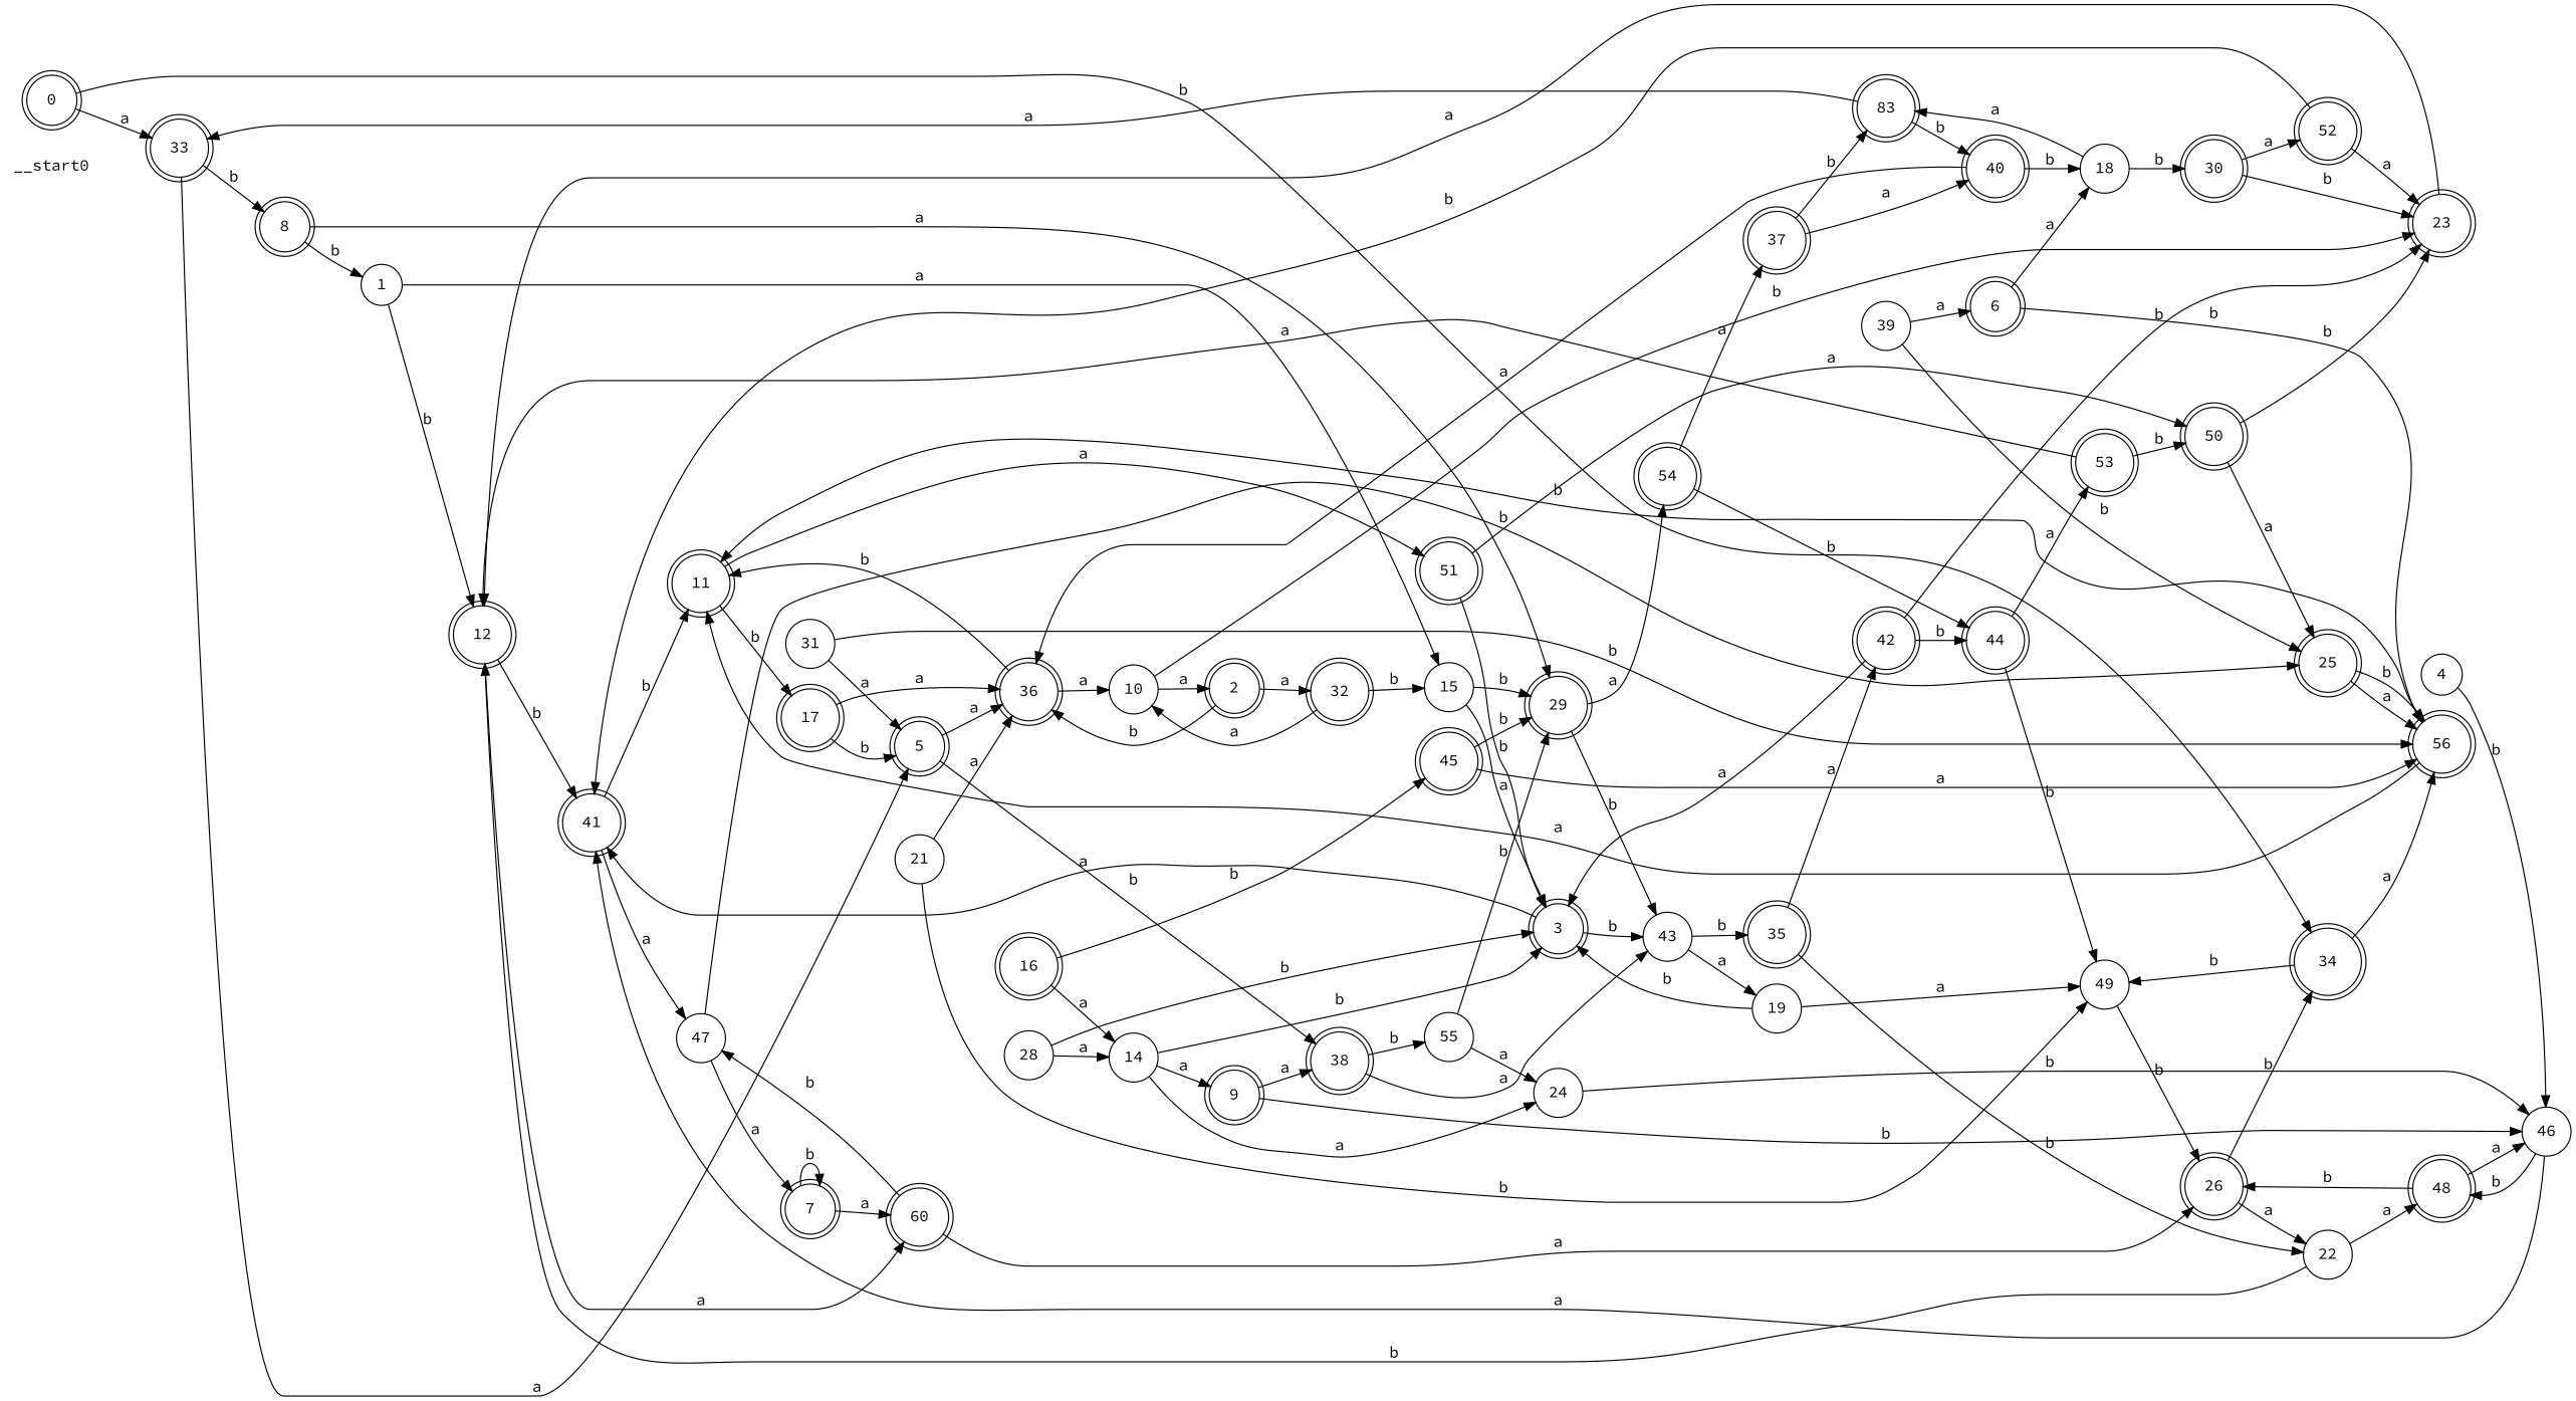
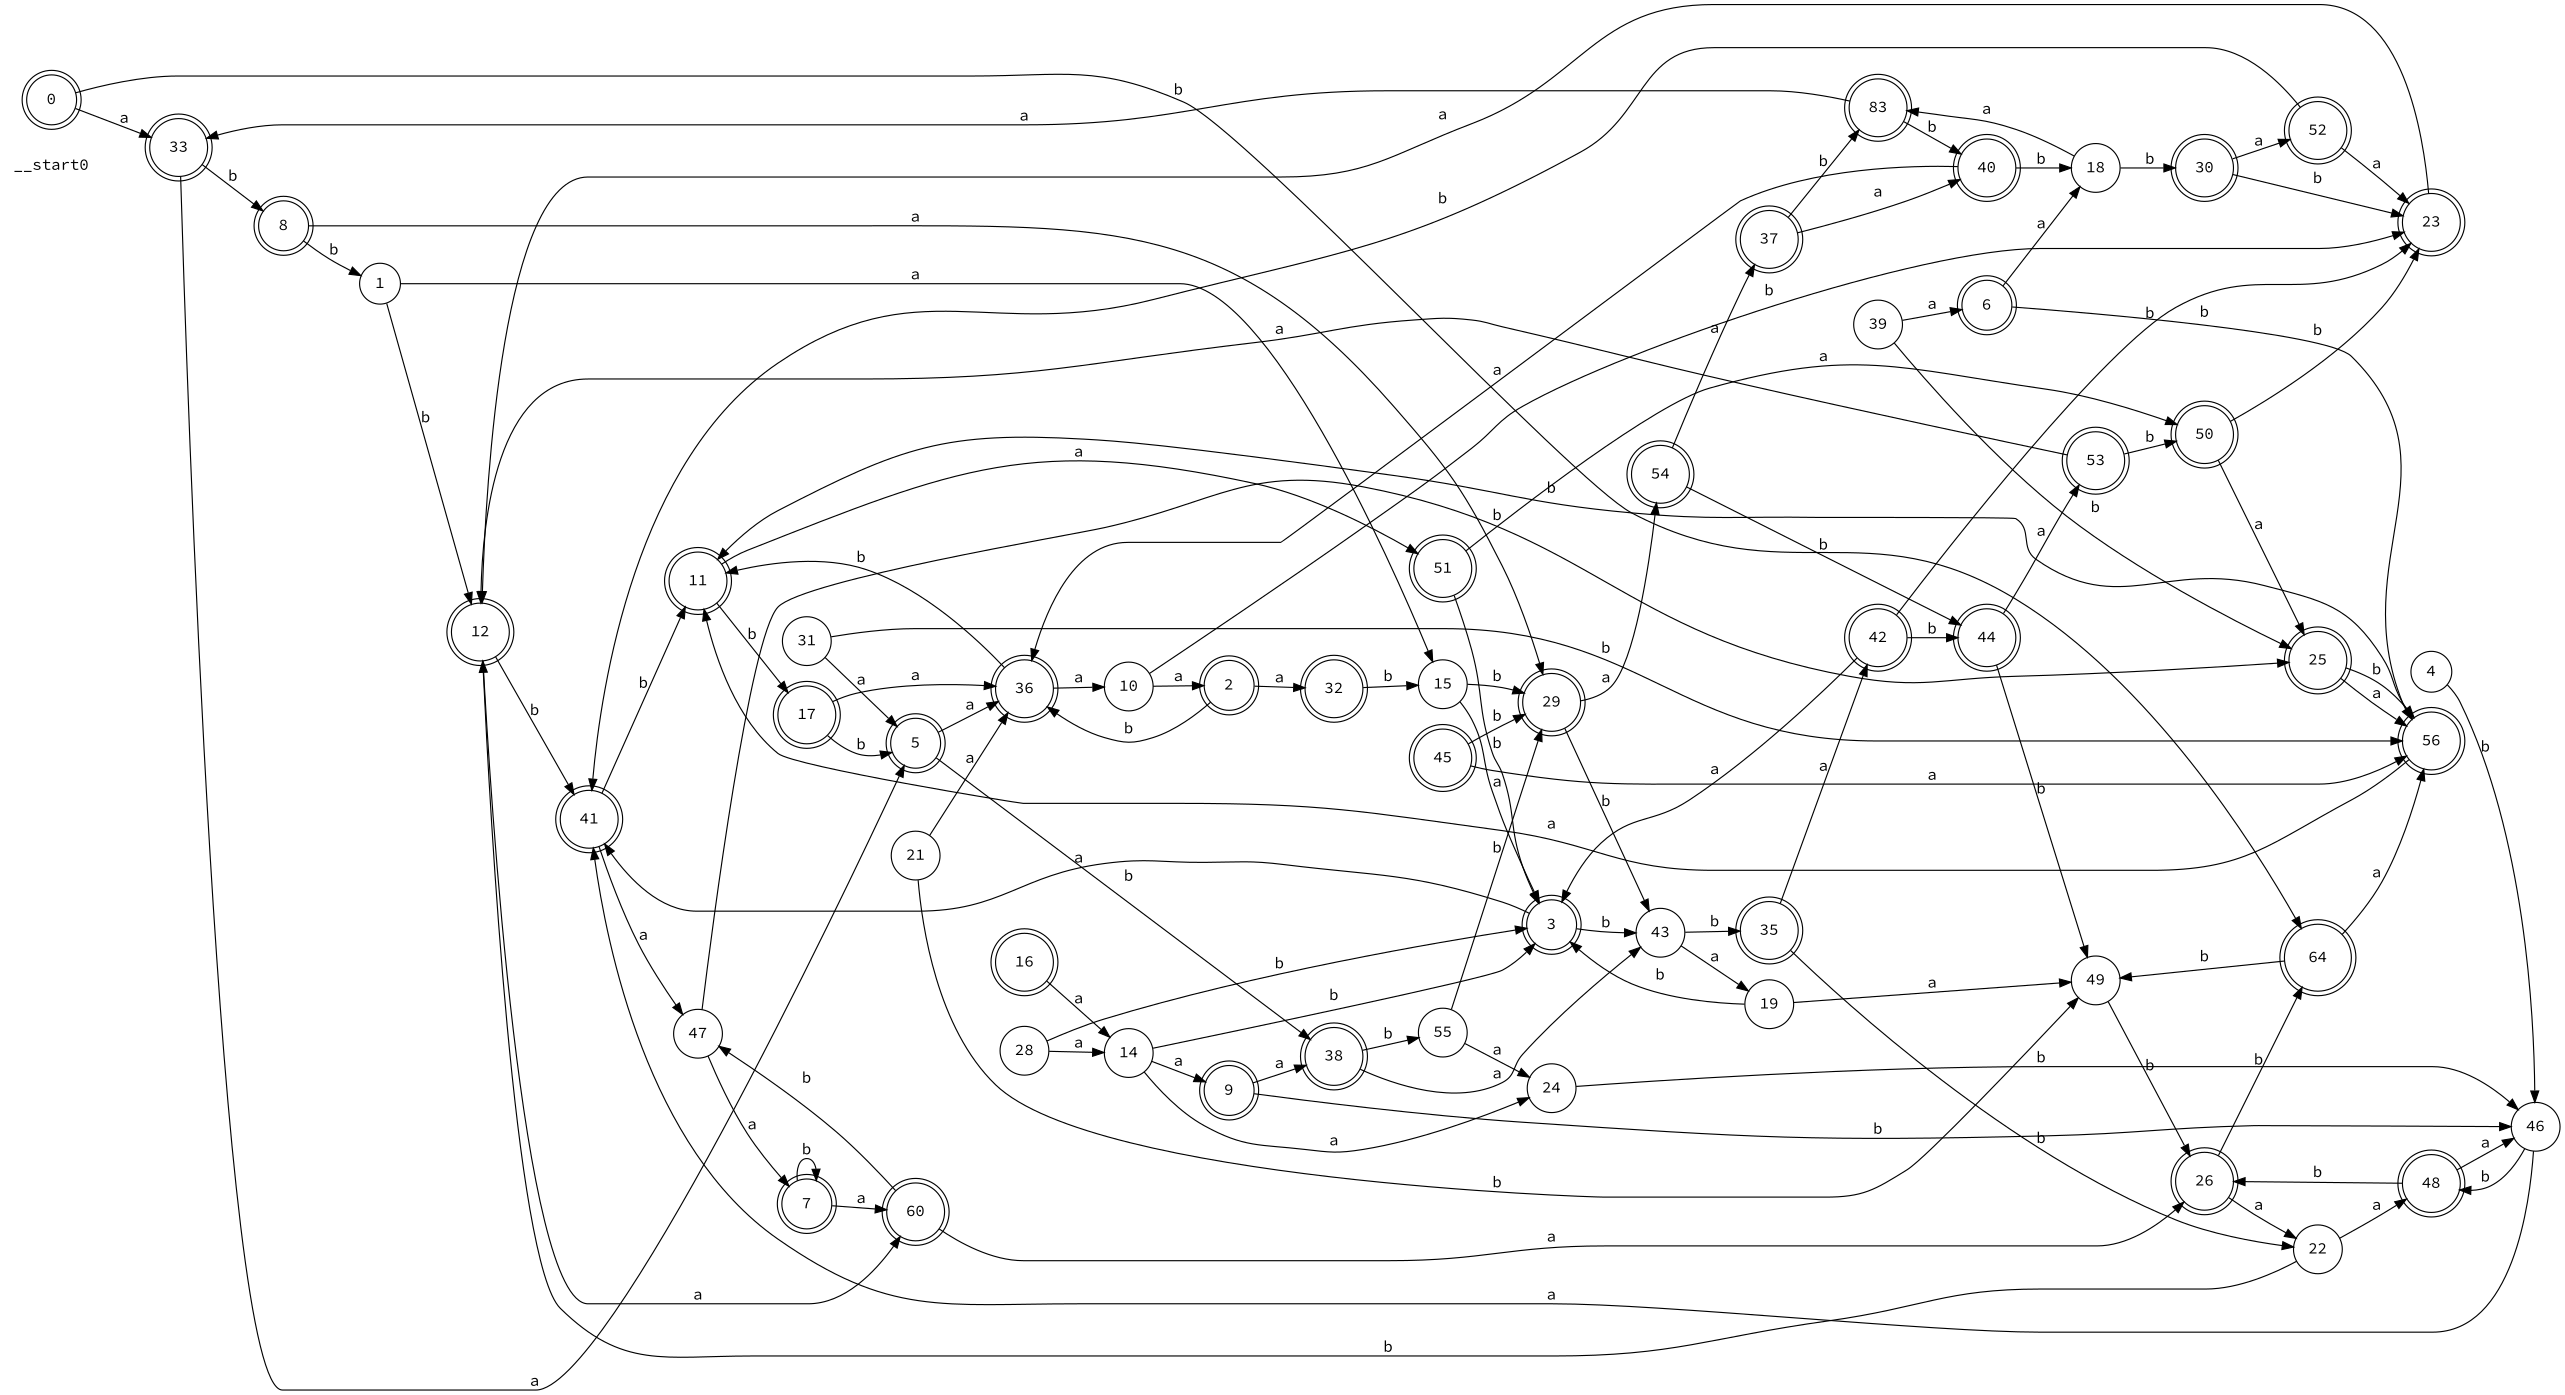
  digraph {
    fontname="Source Code Pro"
    rankdir=LR
    node [fontname="Source Code Pro" shape=doublecircle color=black fillcolor=white style="rounded,filled"]
    edge [fontname="Source Code Pro"]
    __start0 [shape=none color="" fillcolor="" style=""]
    n2 [label=0]
    n3 [label=33]
-   n4 [label=34]
+   n4 [label=64]
    n5 [label=8]
    n6 [label=5]
    n7 [label=56]
    n8 [label=49 shape=circle style=filled]
    n9 [label=1 shape=circle style=filled]
    n10 [label=12]
    n11 [label=15 shape=circle style=filled]
    n12 [label=41]
    n13 [label=60]
    n14 [label=3]
    n15 [label=29]
    n16 [label=2]
    n17 [label=32]
    n18 [label=36]
    n19 [label=10 shape=circle style=filled]
    n20 [label=11]
    n21 [label=43 shape=circle style=filled]
    n22 [label=47 shape=circle style=filled]
    n23 [label=19 shape=circle style=filled]
    n24 [label=35]
    n25 [label=4 shape=circle style=filled]
    n26 [label=46 shape=circle style=filled]
    n27 [label=48]
    n28 [label=38]
    n29 [label=55 shape=circle style=filled]
    n30 [label=6]
    n31 [label=18 shape=circle style=filled]
    n32 [label=83]
    n33 [label=30]
    n34 [label=7]
    n35 [label=26]
    n36 [label=54]
    n37 [label=9]
    n38 [label=23]
    n39 [label=17]
    n40 [label=51]
    n41 [label=50]
    n42 [label=40]
    n43 [label=14 shape=circle style=filled]
    n44 [label=24 shape=circle style=filled]
    n45 [label=16]
    n46 [label=45]
    n47 [label=52]
    n48 [label=22 shape=circle style=filled]
    n49 [label=25]
    n50 [label=21 shape=circle style=filled]
    n51 [label=42]
    n52 [label=44]
    n53 [label=31 shape=circle style=filled]
    n54 [label=28 shape=circle style=filled]
    n55 [label=37]
    n56 [label=39 shape=circle style=filled]
    n57 [label=53]
    n2 -> n3 [label=a]
    n2 -> n4 [label=b]
    n3 -> n5 [label=b]
    n3 -> n6 [label=a]
    n4 -> n7 [label=a]
    n4 -> n8 [label=b]
    n5 -> n9 [label=b]
    n5 -> n15 [label=a]
    n6 -> n18 [label=a]
    n6 -> n28 [label=b]
    n7 -> n20 [label=a]
    n7 -> n20 [label=b]
    n8 -> n35 [label=b]
    n9 -> n10 [label=b]
    n9 -> n11 [label=a]
    n10 -> n12 [label=b]
    n10 -> n13 [label=a]
    n11 -> n14 [label=a]
    n11 -> n15 [label=b]
    n12 -> n20 [label=b]
    n12 -> n22 [label=a]
    n13 -> n22 [label=b]
    n13 -> n35 [label=a]
    n14 -> n12 [label=a]
    n14 -> n21 [label=b]
    n15 -> n21 [label=b]
    n15 -> n36 [label=a]
    n16 -> n17 [label=a]
    n16 -> n18 [label=b]
    n17 -> n11 [label=b]
-   n17 -> n19 [label=a]
    n18 -> n19 [label=a]
    n18 -> n20 [label=b]
    n19 -> n16 [label=a]
    n19 -> n38 [label=b]
    n20 -> n39 [label=b]
    n20 -> n40 [label=a]
    n21 -> n23 [label=a]
    n21 -> n24 [label=b]
    n22 -> n34 [label=a]
    n22 -> n49 [label=b]
    n23 -> n8 [label=a]
    n23 -> n14 [label=b]
    n24 -> n48 [label=b]
    n24 -> n51 [label=a]
    n25 -> n26 [label=b]
    n26 -> n12 [label=a]
    n26 -> n27 [label=b]
    n27 -> n26 [label=a]
    n27 -> n35 [label=b]
    n28 -> n21 [label=a]
    n28 -> n29 [label=b]
    n29 -> n15 [label=b]
    n29 -> n44 [label=a]
    n30 -> n7 [label=b]
    n30 -> n31 [label=a]
    n31 -> n32 [label=a]
    n31 -> n33 [label=b]
    n32 -> n3 [label=a]
    n32 -> n42 [label=b]
    n33 -> n38 [label=b]
    n33 -> n47 [label=a]
    n34 -> n13 [label=a]
    n34 -> n34 [label=b]
    n35 -> n4 [label=b]
    n35 -> n48 [label=a]
    n36 -> n52 [label=b]
    n36 -> n55 [label=a]
    n37 -> n26 [label=b]
    n37 -> n28 [label=a]
    n38 -> n10 [label=a]
    n39 -> n6 [label=b]
    n39 -> n18 [label=a]
    n40 -> n14 [label=b]
    n40 -> n41 [label=a]
    n41 -> n38 [label=b]
    n41 -> n49 [label=a]
    n42 -> n18 [label=a]
    n42 -> n31 [label=b]
    n43 -> n14 [label=b]
    n43 -> n37 [label=a]
    n43 -> n44 [label=a]
    n44 -> n26 [label=b]
    n45 -> n43 [label=a]
-   n45 -> n46 [label=b]
    n46 -> n7 [label=a]
    n46 -> n15 [label=b]
    n47 -> n12 [label=b]
    n47 -> n38 [label=a]
    n48 -> n10 [label=b]
    n48 -> n27 [label=a]
    n49 -> n7 [label=a]
    n49 -> n7 [label=b]
    n50 -> n8 [label=b]
    n50 -> n18 [label=a]
    n51 -> n14 [label=a]
    n51 -> n38 [label=b]
    n51 -> n52 [label=b]
    n52 -> n8 [label=b]
    n52 -> n57 [label=a]
    n53 -> n6 [label=a]
    n53 -> n7 [label=b]
    n54 -> n14 [label=b]
    n54 -> n43 [label=a]
    n55 -> n32 [label=b]
    n55 -> n42 [label=a]
    n56 -> n30 [label=a]
    n56 -> n49 [label=b]
    n57 -> n10 [label=a]
    n57 -> n41 [label=b]
  }
